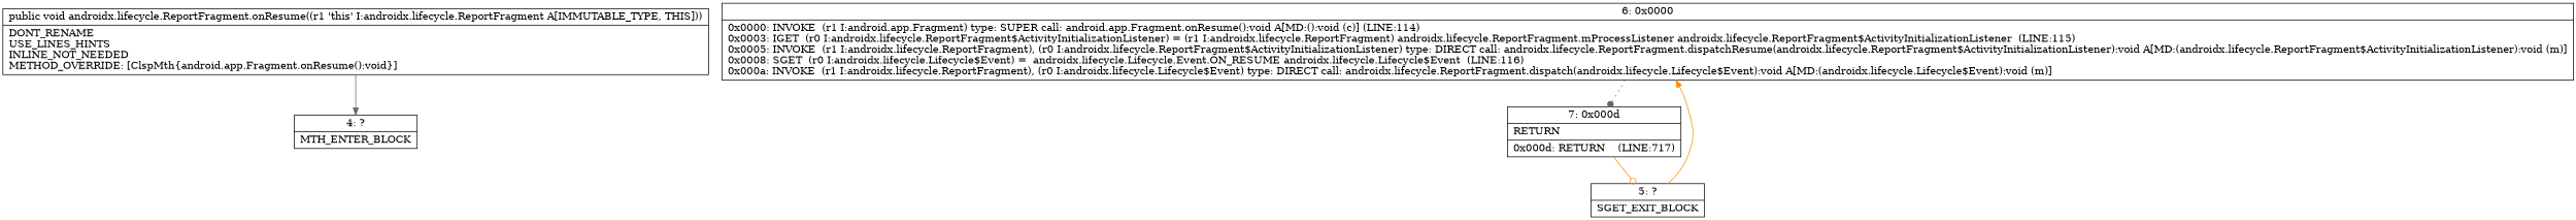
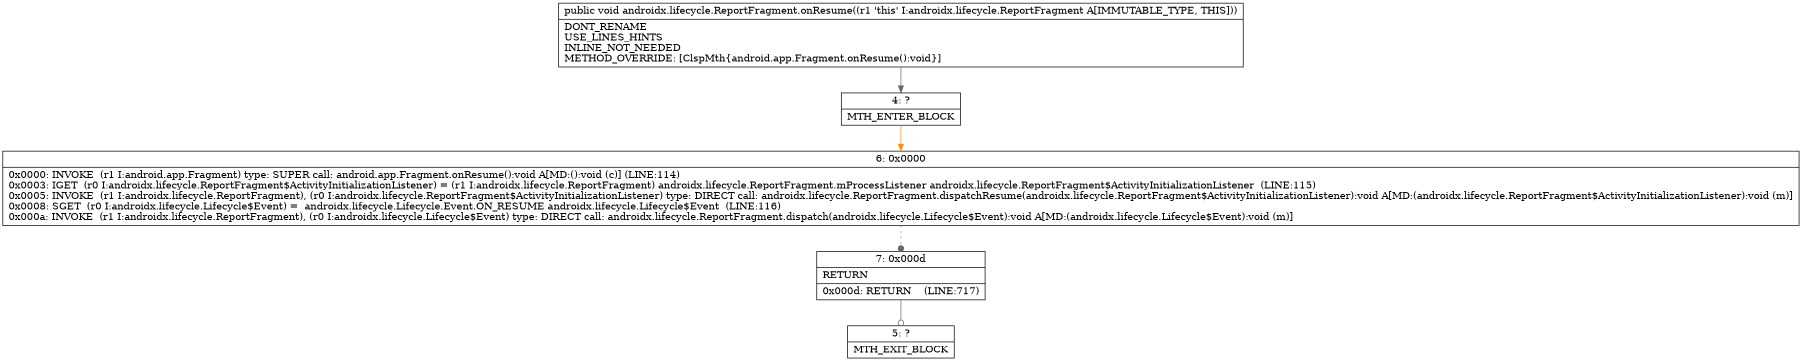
  digraph {
    node [shape=record]
    edge [arrowhead=normal color=darkorange style=solid]
    n1 [label="{4\:\ ?|MTH_ENTER_BLOCK\l}"]
    n2 [label="{6\:\ 0x0000|0x0000: INVOKE  (r1 I:android.app.Fragment) type: SUPER call: android.app.Fragment.onResume():void A[MD:():void (c)] (LINE:114)\l0x0003: IGET  (r0 I:androidx.lifecycle.ReportFragment$ActivityInitializationListener) = (r1 I:androidx.lifecycle.ReportFragment) androidx.lifecycle.ReportFragment.mProcessListener androidx.lifecycle.ReportFragment$ActivityInitializationListener  (LINE:115)\l0x0005: INVOKE  (r1 I:androidx.lifecycle.ReportFragment), (r0 I:androidx.lifecycle.ReportFragment$ActivityInitializationListener) type: DIRECT call: androidx.lifecycle.ReportFragment.dispatchResume(androidx.lifecycle.ReportFragment$ActivityInitializationListener):void A[MD:(androidx.lifecycle.ReportFragment$ActivityInitializationListener):void (m)]\l0x0008: SGET  (r0 I:androidx.lifecycle.Lifecycle$Event) =  androidx.lifecycle.Lifecycle.Event.ON_RESUME androidx.lifecycle.Lifecycle$Event  (LINE:116)\l0x000a: INVOKE  (r1 I:androidx.lifecycle.ReportFragment), (r0 I:androidx.lifecycle.Lifecycle$Event) type: DIRECT call: androidx.lifecycle.ReportFragment.dispatch(androidx.lifecycle.Lifecycle$Event):void A[MD:(androidx.lifecycle.Lifecycle$Event):void (m)]\l}"]
    n3 [label="{7\:\ 0x000d|RETURN\l|0x000d: RETURN    (LINE:717)\l}"]
-   n4 [label="{5\:\ ?|SGET_EXIT_BLOCK\l}"]
+   n4 [label="{5\:\ ?|MTH_EXIT_BLOCK\l}"]
    n5 [label="{public void androidx.lifecycle.ReportFragment.onResume((r1 'this' I:androidx.lifecycle.ReportFragment A[IMMUTABLE_TYPE, THIS]))  | DONT_RENAME\lUSE_LINES_HINTS\lINLINE_NOT_NEEDED\lMETHOD_OVERRIDE: [ClspMth\{android.app.Fragment.onResume():void\}]\l}"]
-   n4 -> n2
+   n1 -> n2
    n2 -> n3 [arrowhead=dot color=gray40 style=dotted]
-   n3 -> n4 [arrowhead=odot]
+   n3 -> n4 [arrowhead=odot color=gray40]
    n5 -> n1 [color=gray40]
  }
